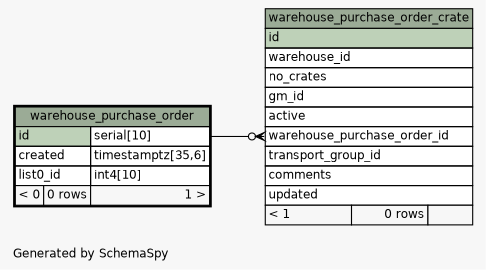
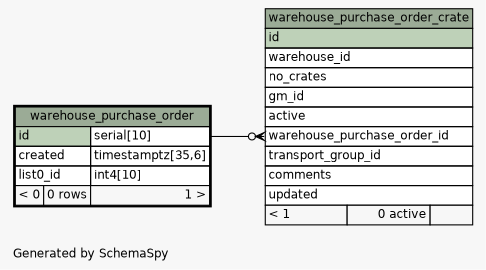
  digraph {
    bgcolor="#f7f7f7"
    fontname=Helvetica
    fontsize=11
    label="\nGenerated by SchemaSpy"
    labeljust=l
    nodesep=0.18
    rankdir=RL
    ranksep=0.46
    node [fontname=Helvetica fontsize=11 shape=plaintext]
-   n1 [label=<     <TABLE BORDER="0" CELLBORDER="1" CELLSPACING="0" BGCOLOR="#ffffff">       <TR><TD COLSPAN="3" BGCOLOR="#9bab96" ALIGN="CENTER">warehouse_purchase_order_crate</TD></TR>       <TR><TD PORT="id" COLSPAN="3" BGCOLOR="#bed1b8" ALIGN="LEFT">id</TD></TR>       <TR><TD PORT="warehouse_id" COLSPAN="3" ALIGN="LEFT">warehouse_id</TD></TR>       <TR><TD PORT="no_crates" COLSPAN="3" ALIGN="LEFT">no_crates</TD></TR>       <TR><TD PORT="gm_id" COLSPAN="3" ALIGN="LEFT">gm_id</TD></TR>       <TR><TD PORT="active" COLSPAN="3" ALIGN="LEFT">active</TD></TR>       <TR><TD PORT="warehouse_purchase_order_id" COLSPAN="3" ALIGN="LEFT">warehouse_purchase_order_id</TD></TR>       <TR><TD PORT="transport_group_id" COLSPAN="3" ALIGN="LEFT">transport_group_id</TD></TR>       <TR><TD PORT="comments" COLSPAN="3" ALIGN="LEFT">comments</TD></TR>       <TR><TD PORT="updated" COLSPAN="3" ALIGN="LEFT">updated</TD></TR>       <TR><TD ALIGN="LEFT" BGCOLOR="#f7f7f7">&lt; 1</TD><TD ALIGN="RIGHT" BGCOLOR="#f7f7f7">0 rows</TD><TD ALIGN="RIGHT" BGCOLOR="#f7f7f7">  </TD></TR>     </TABLE>>]
+   n1 [label=<     <TABLE BORDER="0" CELLBORDER="1" CELLSPACING="0" BGCOLOR="#ffffff">       <TR><TD COLSPAN="3" BGCOLOR="#9bab96" ALIGN="CENTER">warehouse_purchase_order_crate</TD></TR>       <TR><TD PORT="id" COLSPAN="3" BGCOLOR="#bed1b8" ALIGN="LEFT">id</TD></TR>       <TR><TD PORT="warehouse_id" COLSPAN="3" ALIGN="LEFT">warehouse_id</TD></TR>       <TR><TD PORT="no_crates" COLSPAN="3" ALIGN="LEFT">no_crates</TD></TR>       <TR><TD PORT="gm_id" COLSPAN="3" ALIGN="LEFT">gm_id</TD></TR>       <TR><TD PORT="active" COLSPAN="3" ALIGN="LEFT">active</TD></TR>       <TR><TD PORT="warehouse_purchase_order_id" COLSPAN="3" ALIGN="LEFT">warehouse_purchase_order_id</TD></TR>       <TR><TD PORT="transport_group_id" COLSPAN="3" ALIGN="LEFT">transport_group_id</TD></TR>       <TR><TD PORT="comments" COLSPAN="3" ALIGN="LEFT">comments</TD></TR>       <TR><TD PORT="updated" COLSPAN="3" ALIGN="LEFT">updated</TD></TR>       <TR><TD ALIGN="LEFT" BGCOLOR="#f7f7f7">&lt; 1</TD><TD ALIGN="RIGHT" BGCOLOR="#f7f7f7">0 active</TD><TD ALIGN="RIGHT" BGCOLOR="#f7f7f7">  </TD></TR>     </TABLE>>]
    n2 [label=<     <TABLE BORDER="2" CELLBORDER="1" CELLSPACING="0" BGCOLOR="#ffffff">       <TR><TD COLSPAN="3" BGCOLOR="#9bab96" ALIGN="CENTER">warehouse_purchase_order</TD></TR>       <TR><TD PORT="id" COLSPAN="2" BGCOLOR="#bed1b8" ALIGN="LEFT">id</TD><TD PORT="id.type" ALIGN="LEFT">serial[10]</TD></TR>       <TR><TD PORT="created" COLSPAN="2" ALIGN="LEFT">created</TD><TD PORT="created.type" ALIGN="LEFT">timestamptz[35,6]</TD></TR>       <TR><TD PORT="list0_id" COLSPAN="2" ALIGN="LEFT">list0_id</TD><TD PORT="list0_id.type" ALIGN="LEFT">int4[10]</TD></TR>       <TR><TD ALIGN="LEFT" BGCOLOR="#f7f7f7">&lt; 0</TD><TD ALIGN="RIGHT" BGCOLOR="#f7f7f7">0 rows</TD><TD ALIGN="RIGHT" BGCOLOR="#f7f7f7">1 &gt;</TD></TR>     </TABLE>>]
    n1 -> n2 [arrowhead=none arrowsize=0.8 arrowtail=crowodot dir=back headport="id.type:e" tailport="warehouse_purchase_order_id:w"]
  }
